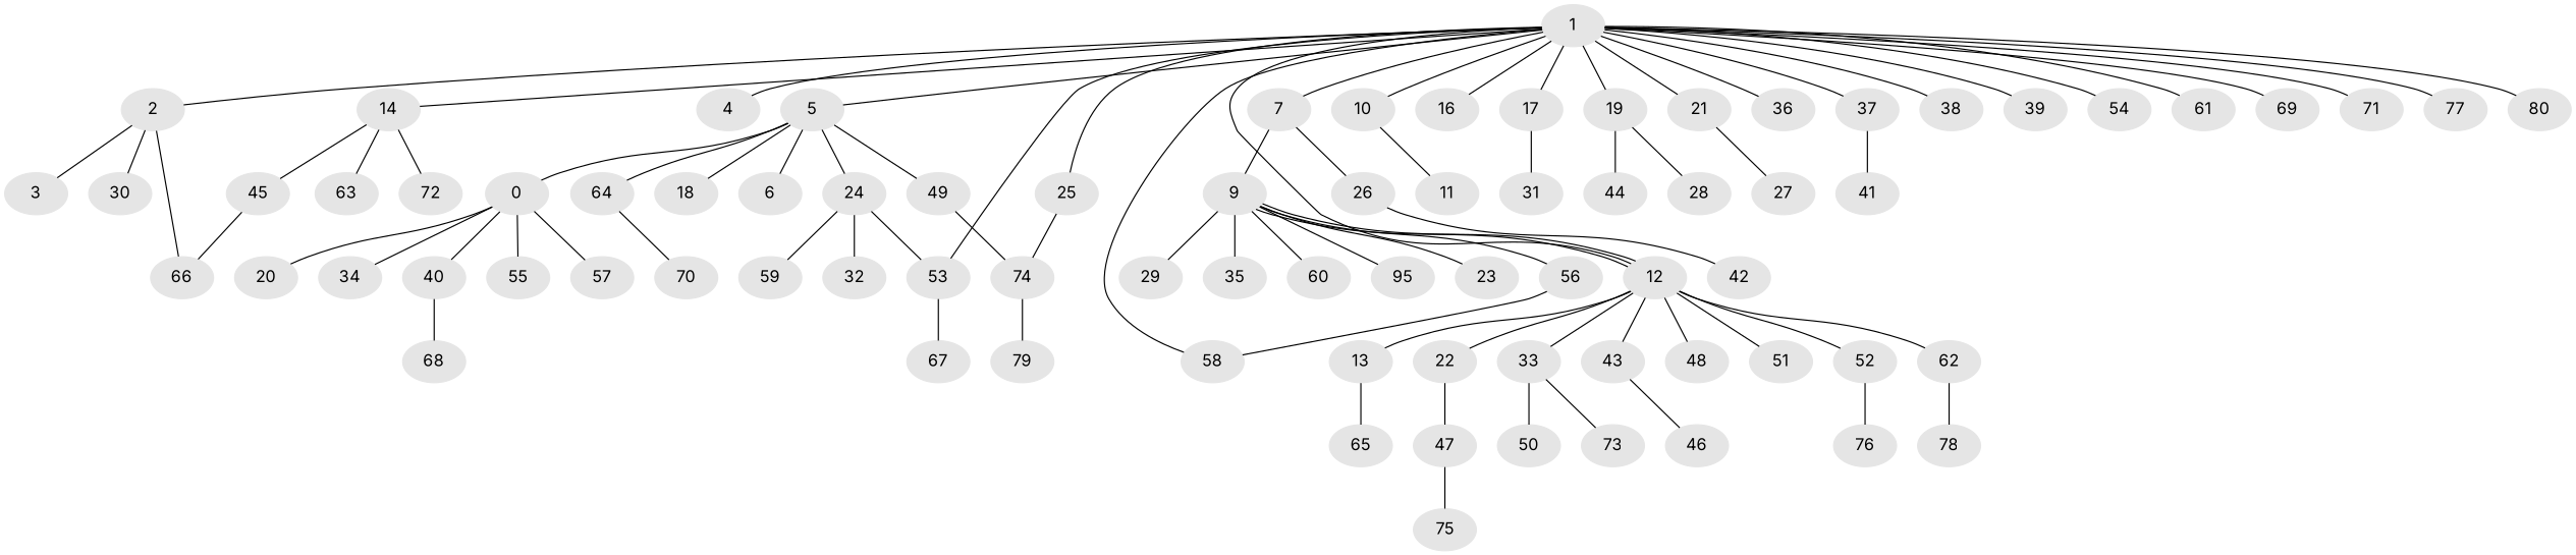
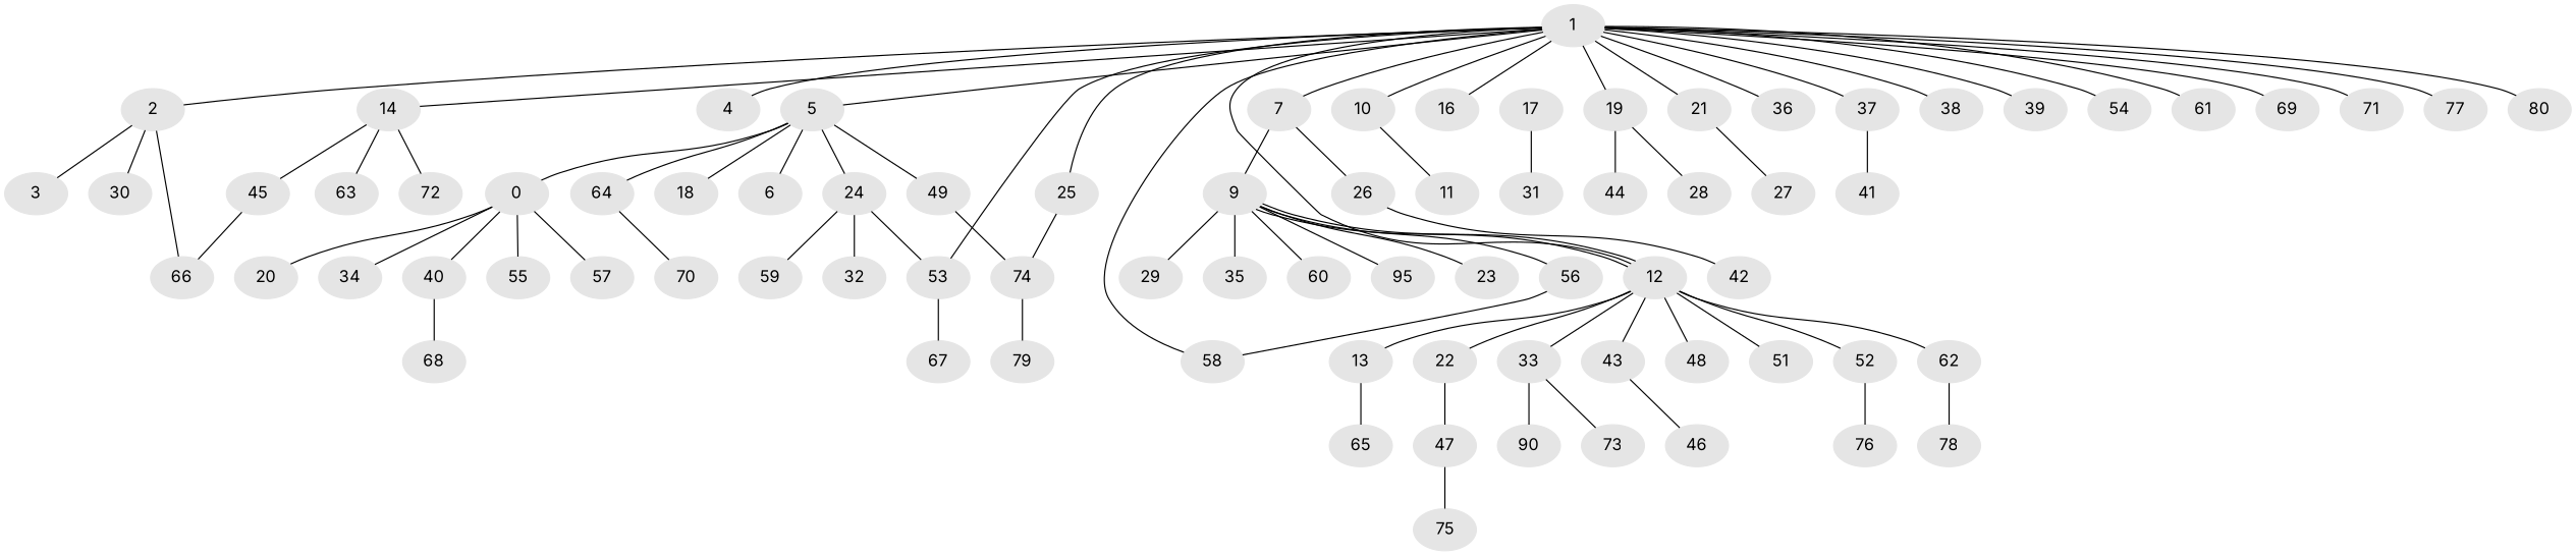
  graph {
    fontname=Inter
    node [color=gray90 fontname=Inter style=filled]
    edge [fontname=Inter]
    1
    2
    4
    5
    7
    10
    12
    14
    16
    17
    19
    21
    25
    36
    37
    38
    39
    53
    54
    58
    61
    69
    71
    77
    80
    3
    30
    66
    6
    n30 [label=0]
    18
    24
    49
    64
    9
    26
    11
    13
    22
    33
    43
    48
    51
    52
    62
    45
    63
    72
    31
    44
    28
    27
    74
    41
    67
    20
    34
    40
    55
    57
    32
    59
    70
    n64 [label=95]
    23
    29
    35
    56
    60
    42
    68
    65
    47
-   50
+   50 [label=90]
    73
    46
    76
    78
    75
    79
    1 -- 2
    1 -- 4
    1 -- 5
    1 -- 7
    1 -- 10
    1 -- 12
    1 -- 14
    1 -- 16
-   1 -- 17
    1 -- 19
    1 -- 21
    1 -- 25
    1 -- 36
    1 -- 37
    1 -- 38
    1 -- 39
    1 -- 53
    1 -- 54
    1 -- 58
    1 -- 61
    1 -- 69
    1 -- 71
    1 -- 77
    1 -- 80
    2 -- 3
    2 -- 30
    2 -- 66
    5 -- 6
    5 -- n30
    5 -- 18
    5 -- 24
    5 -- 49
    5 -- 64
    7 -- 9
    7 -- 26
    10 -- 11
    12 -- 13
    12 -- 22
    12 -- 33
    12 -- 43
    12 -- 48
    12 -- 51
    12 -- 52
    12 -- 62
    14 -- 45
    14 -- 63
    14 -- 72
    17 -- 31
    19 -- 44
    19 -- 28
    21 -- 27
    25 -- 74
    37 -- 41
    53 -- 67
    n30 -- 20
    n30 -- 34
    n30 -- 40
    n30 -- 55
    n30 -- 57
    24 -- 53
    24 -- 32
    24 -- 59
    49 -- 74
    64 -- 70
    9 -- 12
    9 -- 12
    9 -- n64
    9 -- 23
    9 -- 29
    9 -- 35
    9 -- 56
    9 -- 60
    26 -- 42
    13 -- 65
    22 -- 47
    33 -- 50
    33 -- 73
    43 -- 46
    52 -- 76
    62 -- 78
    45 -- 66
    74 -- 79
    40 -- 68
    56 -- 58
    47 -- 75
  }
